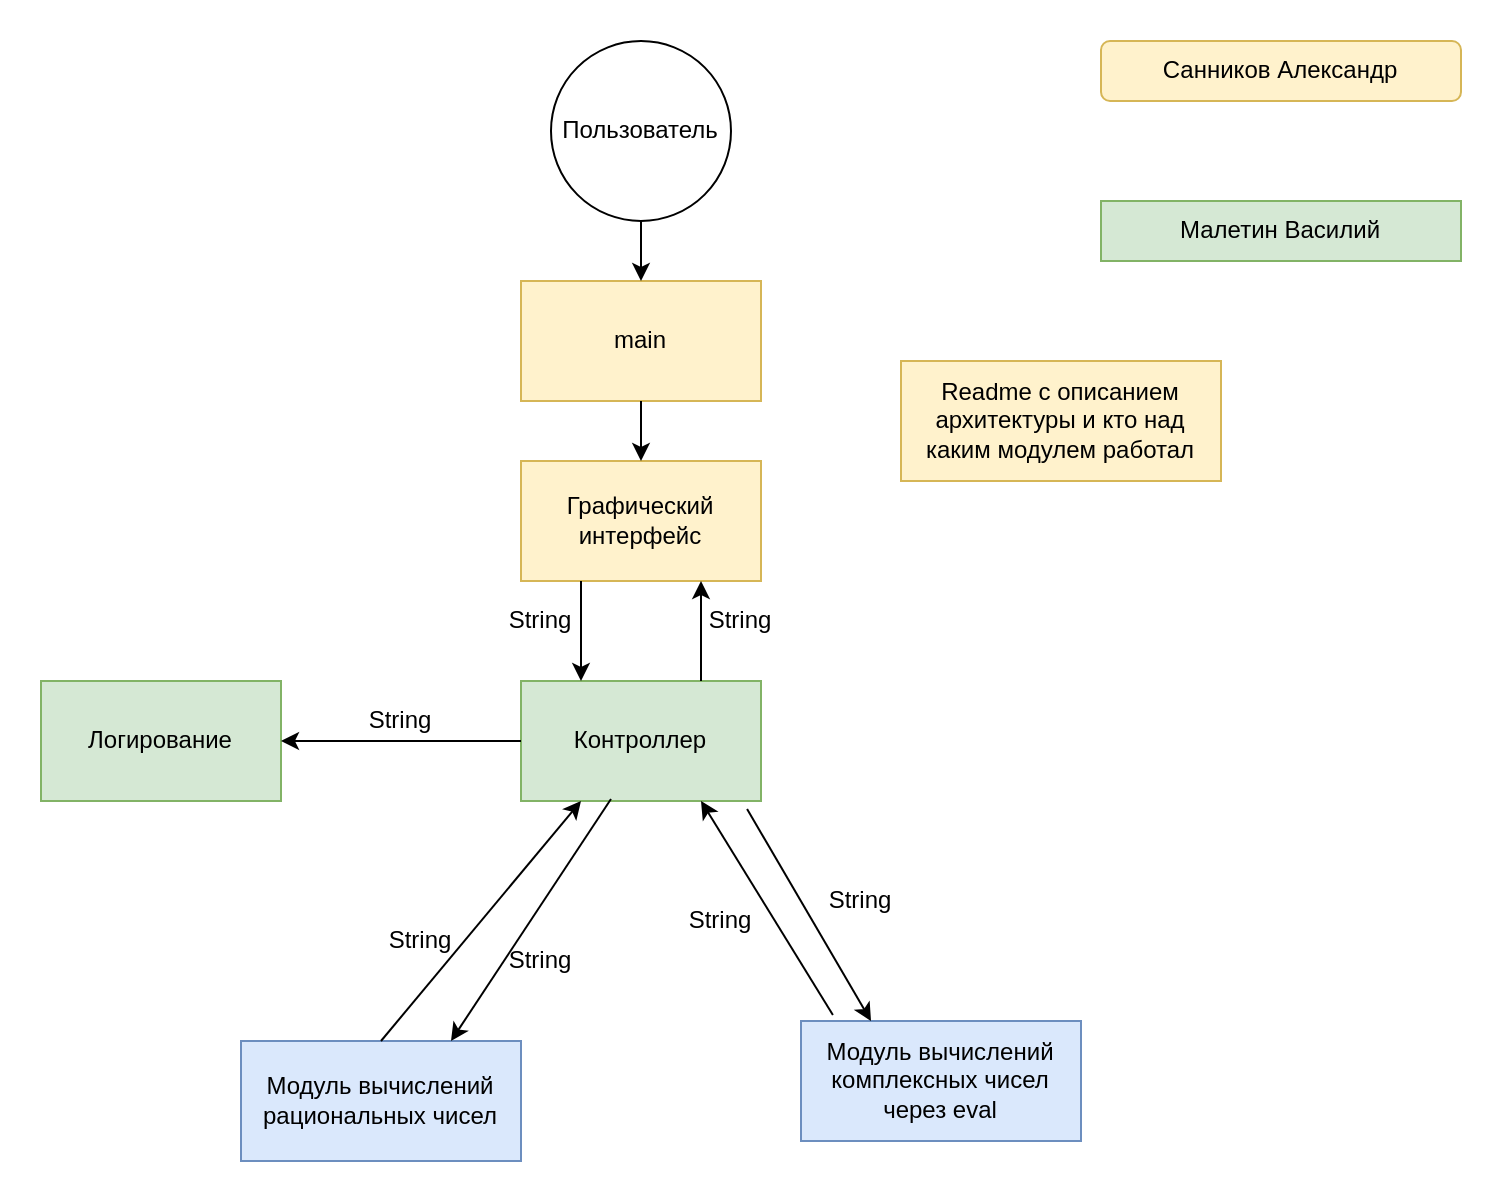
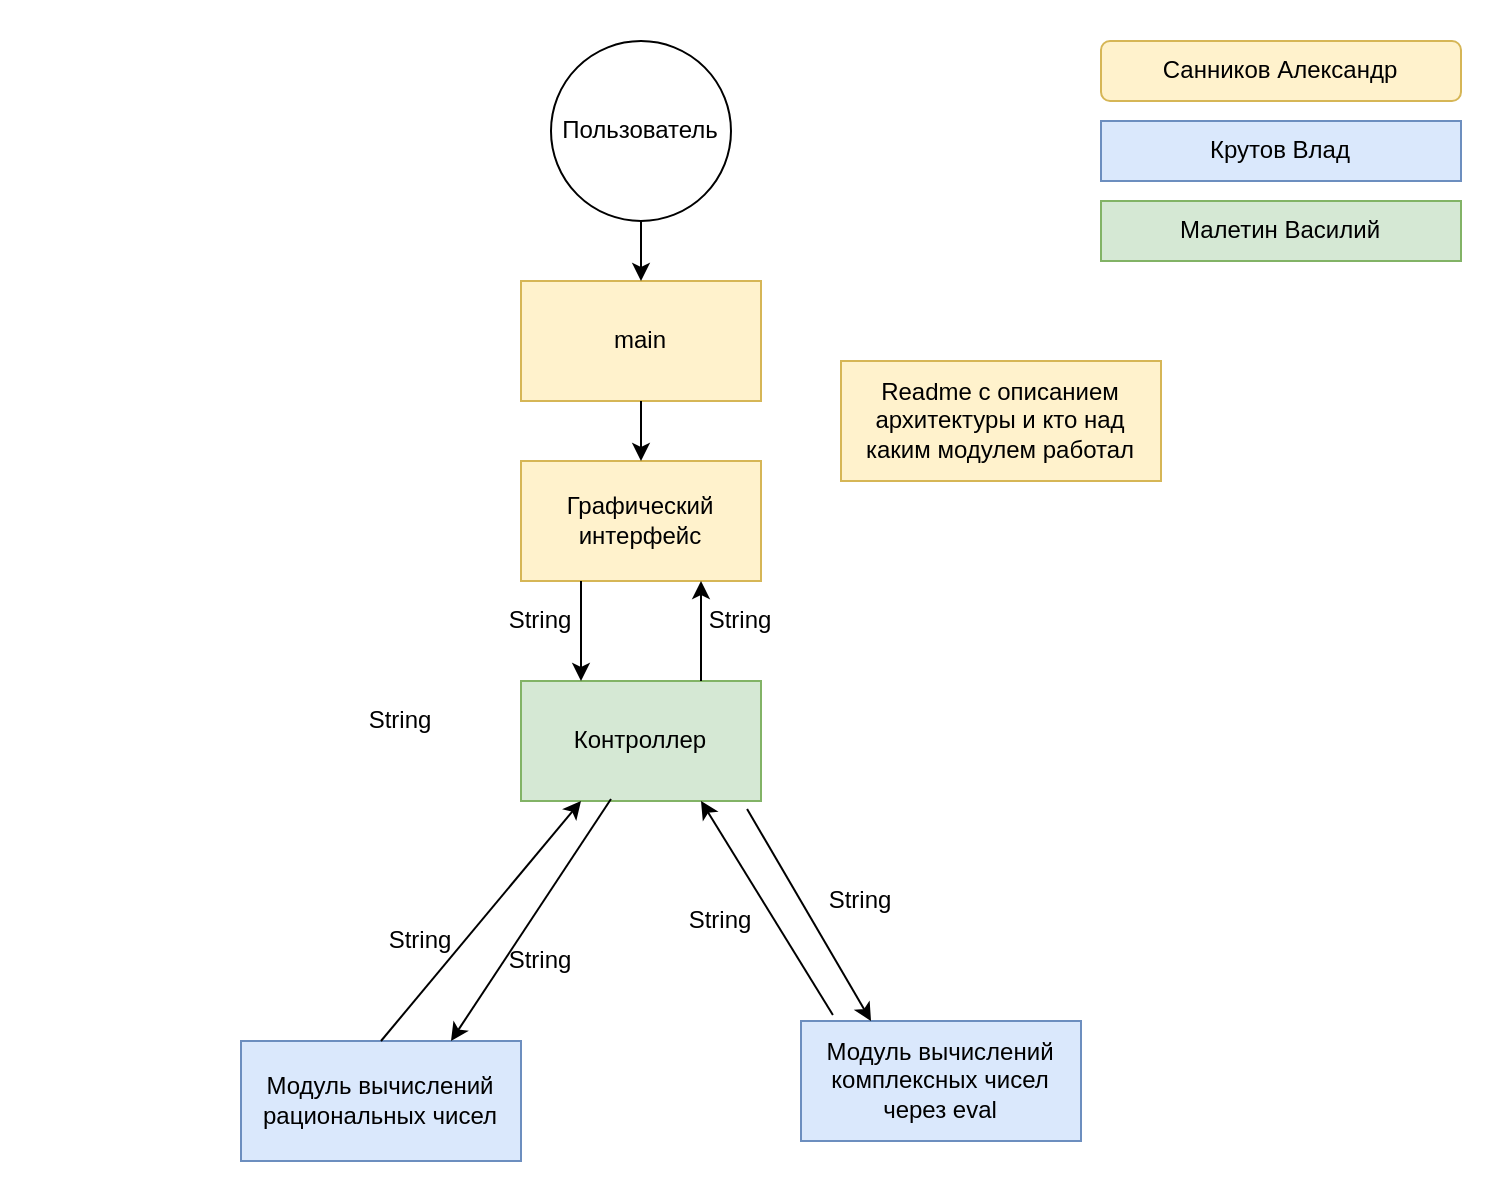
  <mxCell id="0" />
  <mxCell id="1" parent="0" />
  <mxCell id="2" value="Пользователь" style="ellipse;whiteSpace=wrap;html=1;aspect=fixed;" vertex="1" parent="1"><mxGeometry x="275" y="20" width="90" height="90" as="geometry" /></mxCell>
  <mxCell id="3" value="main" style="rounded=0;whiteSpace=wrap;html=1;fillColor=#fff2cc;strokeColor=#d6b656;" vertex="1" parent="1"><mxGeometry x="260" y="140" width="120" height="60" as="geometry" /></mxCell>
  <mxCell id="4" value="" style="endArrow=classic;html=1;rounded=0;exitX=0.5;exitY=1;exitDx=0;exitDy=0;entryX=0.5;entryY=0;entryDx=0;entryDy=0;" edge="1" parent="1" source="2" target="3"><mxGeometry width="50" height="50" relative="1" as="geometry"><mxPoint x="370" y="480" as="sourcePoint" /><mxPoint x="420" y="430" as="targetPoint" /></mxGeometry></mxCell>
  <mxCell id="5" value="Графический интерфейс" style="rounded=0;whiteSpace=wrap;html=1;fillColor=#fff2cc;strokeColor=#d6b656;" vertex="1" parent="1"><mxGeometry x="260" y="230" width="120" height="60" as="geometry" /></mxCell>
  <mxCell id="6" value="" style="endArrow=classic;html=1;rounded=0;" edge="1" parent="1" source="3" target="5"><mxGeometry width="50" height="50" relative="1" as="geometry"><mxPoint x="370" y="470" as="sourcePoint" /><mxPoint x="420" y="420" as="targetPoint" /></mxGeometry></mxCell>
  <mxCell id="7" value="Контроллер" style="rounded=0;whiteSpace=wrap;html=1;fillColor=#d5e8d4;strokeColor=#82b366;" vertex="1" parent="1"><mxGeometry x="260" y="340" width="120" height="60" as="geometry" /></mxCell>
  <mxCell id="8" value="Модуль вычислений&lt;br&gt;комплексных чисел&lt;br&gt;через eval" style="rounded=0;whiteSpace=wrap;html=1;fillColor=#dae8fc;strokeColor=#6c8ebf;" vertex="1" parent="1"><mxGeometry x="400" y="510" width="140" height="60" as="geometry" /></mxCell>
  <mxCell id="9" value="Модуль вычислений&lt;br&gt;рациональных чисел" style="rounded=0;whiteSpace=wrap;html=1;fillColor=#dae8fc;strokeColor=#6c8ebf;" vertex="1" parent="1"><mxGeometry x="120" y="520" width="140" height="60" as="geometry" /></mxCell>
- <mxCell id="10" value="Логирование" style="rounded=0;whiteSpace=wrap;html=1;fillColor=#d5e8d4;strokeColor=#82b366;" vertex="1" parent="1"><mxGeometry x="20" y="340" width="120" height="60" as="geometry" /></mxCell>
- <mxCell id="11" value="" style="endArrow=classic;html=1;rounded=0;exitX=0;exitY=0.5;exitDx=0;exitDy=0;entryX=1;entryY=0.5;entryDx=0;entryDy=0;" edge="1" parent="1" source="7" target="10"><mxGeometry width="50" height="50" relative="1" as="geometry"><mxPoint x="390" y="380" as="sourcePoint" /><mxPoint x="470" y="440" as="targetPoint" /></mxGeometry></mxCell>
- <mxCell id="12" value="Readme с описанием архитектуры и кто над каким модулем работал" style="rounded=0;whiteSpace=wrap;html=1;fillColor=#fff2cc;strokeColor=#d6b656;" vertex="1" parent="1"><mxGeometry x="450" y="180" width="160" height="60" as="geometry" /></mxCell>
+ <mxCell id="12" value="Readme с описанием архитектуры и кто над каким модулем работал" style="rounded=0;whiteSpace=wrap;html=1;fillColor=#fff2cc;strokeColor=#d6b656;" vertex="1" parent="1"><mxGeometry x="420" y="180" width="160" height="60" as="geometry" /></mxCell>
  <mxCell id="13" value="Санников Александр" style="whiteSpace=wrap;html=1;fillColor=#fff2cc;strokeColor=#d6b656;rounded=1;" vertex="1" parent="1"><mxGeometry x="550" y="20" width="180" height="30" as="geometry" /></mxCell>
+ <mxCell id="14" value="Крутов Влад" style="rounded=0;whiteSpace=wrap;html=1;fillColor=#dae8fc;strokeColor=#6c8ebf;" vertex="1" parent="1"><mxGeometry x="550" y="60" width="180" height="30" as="geometry" /></mxCell>
  <mxCell id="15" value="Малетин Василий" style="rounded=0;whiteSpace=wrap;html=1;fillColor=#d5e8d4;strokeColor=#82b366;" vertex="1" parent="1"><mxGeometry x="550" y="100" width="180" height="30" as="geometry" /></mxCell>
  <mxCell id="16" value="String" style="text;html=1;strokeColor=none;fillColor=none;align=center;verticalAlign=middle;whiteSpace=wrap;overflow=hidden;" vertex="1" parent="1"><mxGeometry x="230" y="300" width="80" height="20" as="geometry" /></mxCell>
  <mxCell id="17" value="String" style="text;html=1;strokeColor=none;fillColor=none;align=center;verticalAlign=middle;whiteSpace=wrap;overflow=hidden;" vertex="1" parent="1"><mxGeometry x="390" y="440" width="80" height="20" as="geometry" /></mxCell>
  <mxCell id="18" value="String" style="text;html=1;strokeColor=none;fillColor=none;align=center;verticalAlign=middle;whiteSpace=wrap;overflow=hidden;" vertex="1" parent="1"><mxGeometry x="170" y="460" width="80" height="20" as="geometry" /></mxCell>
  <mxCell id="19" value="" style="endArrow=classic;html=1;rounded=0;exitX=0.25;exitY=1;exitDx=0;exitDy=0;entryX=0.25;entryY=0;entryDx=0;entryDy=0;" edge="1" parent="1" source="5" target="7"><mxGeometry width="50" height="50" relative="1" as="geometry"><mxPoint x="410" y="280" as="sourcePoint" /><mxPoint x="460" y="230" as="targetPoint" /></mxGeometry></mxCell>
  <mxCell id="20" value="" style="endArrow=classic;html=1;rounded=0;exitX=0.75;exitY=0;exitDx=0;exitDy=0;entryX=0.75;entryY=1;entryDx=0;entryDy=0;" edge="1" parent="1" source="7" target="5"><mxGeometry width="50" height="50" relative="1" as="geometry"><mxPoint x="410" y="280" as="sourcePoint" /><mxPoint x="460" y="230" as="targetPoint" /></mxGeometry></mxCell>
  <mxCell id="21" value="String" style="text;html=1;strokeColor=none;fillColor=none;align=center;verticalAlign=middle;whiteSpace=wrap;overflow=hidden;" vertex="1" parent="1"><mxGeometry x="330" y="300" width="80" height="20" as="geometry" /></mxCell>
  <mxCell id="22" value="" style="endArrow=classic;html=1;rounded=0;exitX=0.942;exitY=1.067;exitDx=0;exitDy=0;exitPerimeter=0;entryX=0.25;entryY=0;entryDx=0;entryDy=0;" edge="1" parent="1" source="7" target="8"><mxGeometry width="50" height="50" relative="1" as="geometry"><mxPoint x="410" y="280" as="sourcePoint" /><mxPoint x="460" y="230" as="targetPoint" /></mxGeometry></mxCell>
  <mxCell id="23" value="" style="endArrow=classic;html=1;rounded=0;exitX=0.114;exitY=-0.05;exitDx=0;exitDy=0;exitPerimeter=0;entryX=0.75;entryY=1;entryDx=0;entryDy=0;" edge="1" parent="1" source="8" target="7"><mxGeometry width="50" height="50" relative="1" as="geometry"><mxPoint x="410" y="280" as="sourcePoint" /><mxPoint x="460" y="230" as="targetPoint" /></mxGeometry></mxCell>
  <mxCell id="24" value="String" style="text;html=1;strokeColor=none;fillColor=none;align=center;verticalAlign=middle;whiteSpace=wrap;overflow=hidden;" vertex="1" parent="1"><mxGeometry x="320" y="450" width="80" height="20" as="geometry" /></mxCell>
  <mxCell id="25" value="" style="endArrow=classic;html=1;rounded=0;exitX=0.375;exitY=0.983;exitDx=0;exitDy=0;exitPerimeter=0;entryX=0.75;entryY=0;entryDx=0;entryDy=0;" edge="1" parent="1" source="7" target="9"><mxGeometry width="50" height="50" relative="1" as="geometry"><mxPoint x="240" y="407.01" as="sourcePoint" /><mxPoint x="281.96" y="472.99" as="targetPoint" /></mxGeometry></mxCell>
  <mxCell id="26" value="" style="endArrow=classic;html=1;rounded=0;entryX=0.25;entryY=1;entryDx=0;entryDy=0;exitX=0.5;exitY=0;exitDx=0;exitDy=0;" edge="1" parent="1" source="9" target="7"><mxGeometry width="50" height="50" relative="1" as="geometry"><mxPoint x="383.04" y="414.02" as="sourcePoint" /><mxPoint x="425" y="480" as="targetPoint" /></mxGeometry></mxCell>
  <mxCell id="27" value="String" style="text;html=1;strokeColor=none;fillColor=none;align=center;verticalAlign=middle;whiteSpace=wrap;overflow=hidden;" vertex="1" parent="1"><mxGeometry x="230" y="470" width="80" height="20" as="geometry" /></mxCell>
  <mxCell id="28" value="String (Операция + дата)" style="text;html=1;strokeColor=none;fillColor=none;align=center;verticalAlign=middle;whiteSpace=wrap;overflow=hidden;" vertex="1" parent="1"><mxGeometry x="160" y="350" width="80" height="20" as="geometry" /></mxCell>
